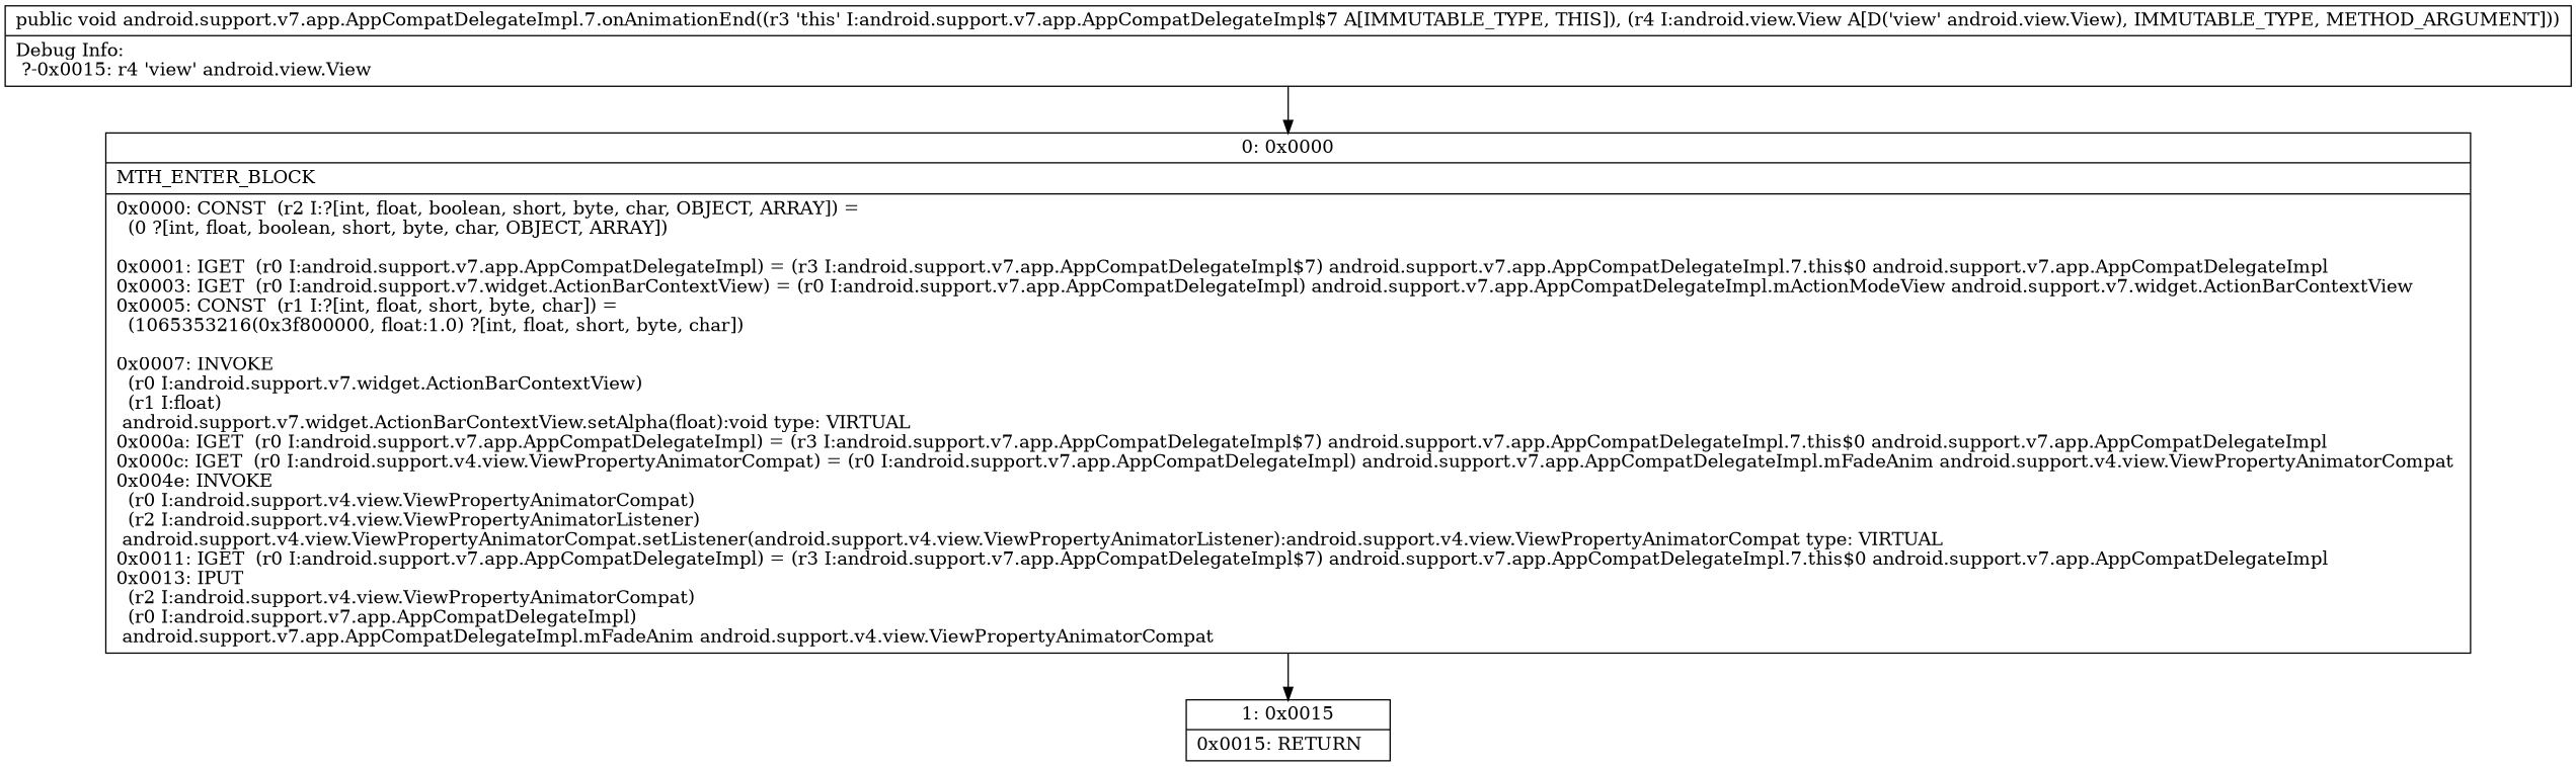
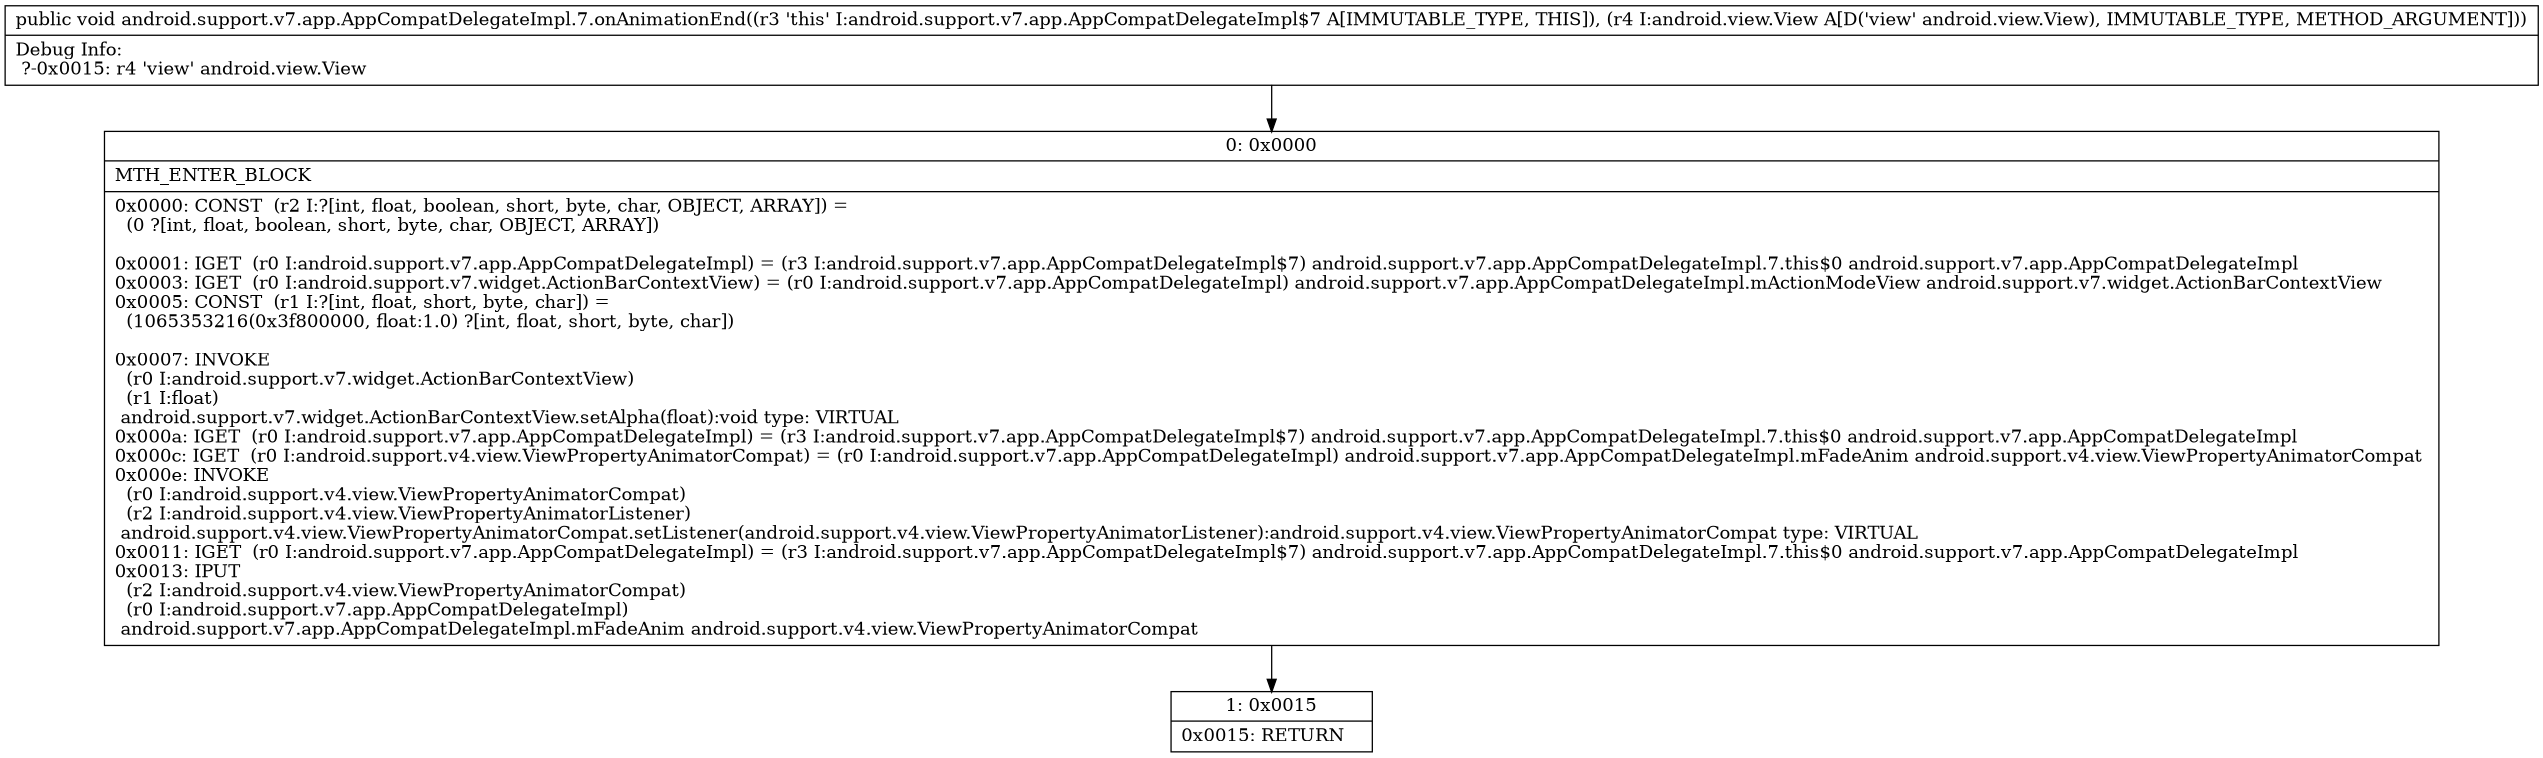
  digraph {
    node [shape=record]
-   n1 [label="{0\:\ 0x0000|MTH_ENTER_BLOCK\l|0x0000: CONST  (r2 I:?[int, float, boolean, short, byte, char, OBJECT, ARRAY]) = \l  (0 ?[int, float, boolean, short, byte, char, OBJECT, ARRAY])\l \l0x0001: IGET  (r0 I:android.support.v7.app.AppCompatDelegateImpl) = (r3 I:android.support.v7.app.AppCompatDelegateImpl$7) android.support.v7.app.AppCompatDelegateImpl.7.this$0 android.support.v7.app.AppCompatDelegateImpl \l0x0003: IGET  (r0 I:android.support.v7.widget.ActionBarContextView) = (r0 I:android.support.v7.app.AppCompatDelegateImpl) android.support.v7.app.AppCompatDelegateImpl.mActionModeView android.support.v7.widget.ActionBarContextView \l0x0005: CONST  (r1 I:?[int, float, short, byte, char]) = \l  (1065353216(0x3f800000, float:1.0) ?[int, float, short, byte, char])\l \l0x0007: INVOKE  \l  (r0 I:android.support.v7.widget.ActionBarContextView)\l  (r1 I:float)\l android.support.v7.widget.ActionBarContextView.setAlpha(float):void type: VIRTUAL \l0x000a: IGET  (r0 I:android.support.v7.app.AppCompatDelegateImpl) = (r3 I:android.support.v7.app.AppCompatDelegateImpl$7) android.support.v7.app.AppCompatDelegateImpl.7.this$0 android.support.v7.app.AppCompatDelegateImpl \l0x000c: IGET  (r0 I:android.support.v4.view.ViewPropertyAnimatorCompat) = (r0 I:android.support.v7.app.AppCompatDelegateImpl) android.support.v7.app.AppCompatDelegateImpl.mFadeAnim android.support.v4.view.ViewPropertyAnimatorCompat \l0x004e: INVOKE  \l  (r0 I:android.support.v4.view.ViewPropertyAnimatorCompat)\l  (r2 I:android.support.v4.view.ViewPropertyAnimatorListener)\l android.support.v4.view.ViewPropertyAnimatorCompat.setListener(android.support.v4.view.ViewPropertyAnimatorListener):android.support.v4.view.ViewPropertyAnimatorCompat type: VIRTUAL \l0x0011: IGET  (r0 I:android.support.v7.app.AppCompatDelegateImpl) = (r3 I:android.support.v7.app.AppCompatDelegateImpl$7) android.support.v7.app.AppCompatDelegateImpl.7.this$0 android.support.v7.app.AppCompatDelegateImpl \l0x0013: IPUT  \l  (r2 I:android.support.v4.view.ViewPropertyAnimatorCompat)\l  (r0 I:android.support.v7.app.AppCompatDelegateImpl)\l android.support.v7.app.AppCompatDelegateImpl.mFadeAnim android.support.v4.view.ViewPropertyAnimatorCompat \l}"]
+   n1 [label="{0\:\ 0x0000|MTH_ENTER_BLOCK\l|0x0000: CONST  (r2 I:?[int, float, boolean, short, byte, char, OBJECT, ARRAY]) = \l  (0 ?[int, float, boolean, short, byte, char, OBJECT, ARRAY])\l \l0x0001: IGET  (r0 I:android.support.v7.app.AppCompatDelegateImpl) = (r3 I:android.support.v7.app.AppCompatDelegateImpl$7) android.support.v7.app.AppCompatDelegateImpl.7.this$0 android.support.v7.app.AppCompatDelegateImpl \l0x0003: IGET  (r0 I:android.support.v7.widget.ActionBarContextView) = (r0 I:android.support.v7.app.AppCompatDelegateImpl) android.support.v7.app.AppCompatDelegateImpl.mActionModeView android.support.v7.widget.ActionBarContextView \l0x0005: CONST  (r1 I:?[int, float, short, byte, char]) = \l  (1065353216(0x3f800000, float:1.0) ?[int, float, short, byte, char])\l \l0x0007: INVOKE  \l  (r0 I:android.support.v7.widget.ActionBarContextView)\l  (r1 I:float)\l android.support.v7.widget.ActionBarContextView.setAlpha(float):void type: VIRTUAL \l0x000a: IGET  (r0 I:android.support.v7.app.AppCompatDelegateImpl) = (r3 I:android.support.v7.app.AppCompatDelegateImpl$7) android.support.v7.app.AppCompatDelegateImpl.7.this$0 android.support.v7.app.AppCompatDelegateImpl \l0x000c: IGET  (r0 I:android.support.v4.view.ViewPropertyAnimatorCompat) = (r0 I:android.support.v7.app.AppCompatDelegateImpl) android.support.v7.app.AppCompatDelegateImpl.mFadeAnim android.support.v4.view.ViewPropertyAnimatorCompat \l0x000e: INVOKE  \l  (r0 I:android.support.v4.view.ViewPropertyAnimatorCompat)\l  (r2 I:android.support.v4.view.ViewPropertyAnimatorListener)\l android.support.v4.view.ViewPropertyAnimatorCompat.setListener(android.support.v4.view.ViewPropertyAnimatorListener):android.support.v4.view.ViewPropertyAnimatorCompat type: VIRTUAL \l0x0011: IGET  (r0 I:android.support.v7.app.AppCompatDelegateImpl) = (r3 I:android.support.v7.app.AppCompatDelegateImpl$7) android.support.v7.app.AppCompatDelegateImpl.7.this$0 android.support.v7.app.AppCompatDelegateImpl \l0x0013: IPUT  \l  (r2 I:android.support.v4.view.ViewPropertyAnimatorCompat)\l  (r0 I:android.support.v7.app.AppCompatDelegateImpl)\l android.support.v7.app.AppCompatDelegateImpl.mFadeAnim android.support.v4.view.ViewPropertyAnimatorCompat \l}"]
    n2 [label="{1\:\ 0x0015|0x0015: RETURN   \l}"]
    n3 [label="{public void android.support.v7.app.AppCompatDelegateImpl.7.onAnimationEnd((r3 'this' I:android.support.v7.app.AppCompatDelegateImpl$7 A[IMMUTABLE_TYPE, THIS]), (r4 I:android.view.View A[D('view' android.view.View), IMMUTABLE_TYPE, METHOD_ARGUMENT]))  | Debug Info:\l  ?\-0x0015: r4 'view' android.view.View\l}"]
    n1 -> n2
    n3 -> n1
  }
